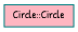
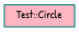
  digraph {
    rankdir=LR
    fontname="Patrick Hand"
-   n1 [color=teal fillcolor=lightpink fontname="Patrick Hand" fontsize=10 height=0.2 label="Circle::Circle" shape=record style=filled width=0.4]
+   n1 [color=teal fillcolor=lightpink fontname="Patrick Hand" fontsize=10 height=0.2 label="Test::Circle" shape=record style=filled width=0.4]
  }
